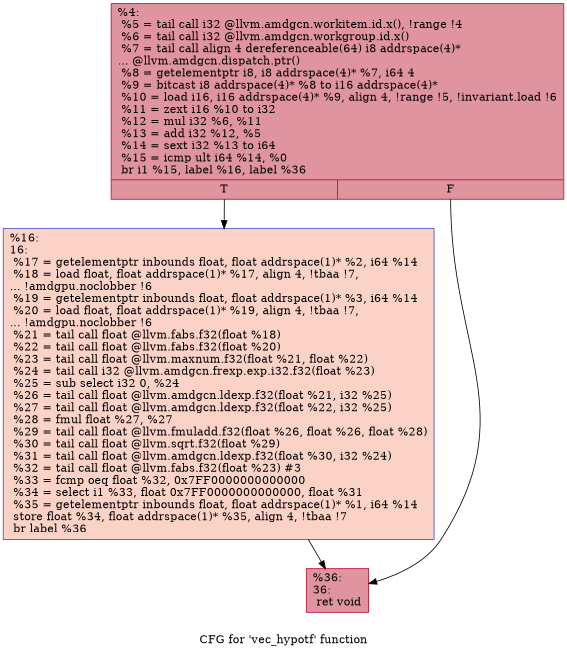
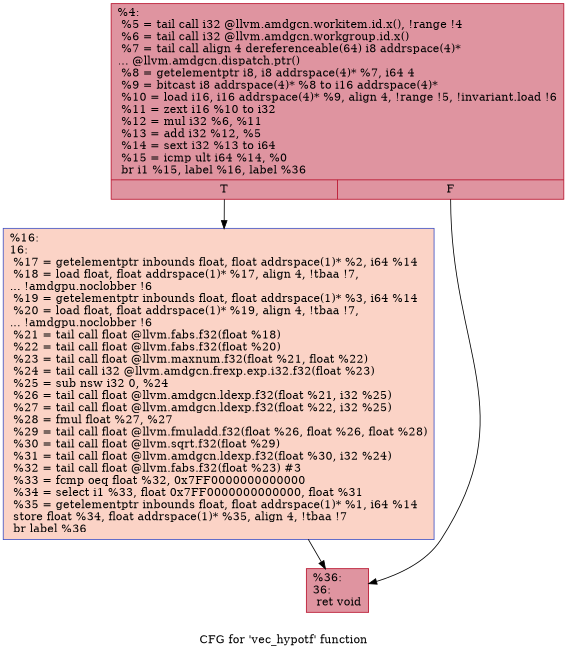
  digraph {
    label="CFG for 'vec_hypotf' function"
    node [color="#b70d28ff" fillcolor="#b70d2870" shape=record style=filled]
    n1 [label="{%4:\l  %5 = tail call i32 @llvm.amdgcn.workitem.id.x(), !range !4\l  %6 = tail call i32 @llvm.amdgcn.workgroup.id.x()\l  %7 = tail call align 4 dereferenceable(64) i8 addrspace(4)*\l... @llvm.amdgcn.dispatch.ptr()\l  %8 = getelementptr i8, i8 addrspace(4)* %7, i64 4\l  %9 = bitcast i8 addrspace(4)* %8 to i16 addrspace(4)*\l  %10 = load i16, i16 addrspace(4)* %9, align 4, !range !5, !invariant.load !6\l  %11 = zext i16 %10 to i32\l  %12 = mul i32 %6, %11\l  %13 = add i32 %12, %5\l  %14 = sext i32 %13 to i64\l  %15 = icmp ult i64 %14, %0\l  br i1 %15, label %16, label %36\l|{<s0>T|<s1>F}}"]
-   n2 [color="#3d50c3ff" fillcolor="#f59c7d70" label="{%16:\l16:                                               \l  %17 = getelementptr inbounds float, float addrspace(1)* %2, i64 %14\l  %18 = load float, float addrspace(1)* %17, align 4, !tbaa !7,\l... !amdgpu.noclobber !6\l  %19 = getelementptr inbounds float, float addrspace(1)* %3, i64 %14\l  %20 = load float, float addrspace(1)* %19, align 4, !tbaa !7,\l... !amdgpu.noclobber !6\l  %21 = tail call float @llvm.fabs.f32(float %18)\l  %22 = tail call float @llvm.fabs.f32(float %20)\l  %23 = tail call float @llvm.maxnum.f32(float %21, float %22)\l  %24 = tail call i32 @llvm.amdgcn.frexp.exp.i32.f32(float %23)\l  %25 = sub select i32 0, %24\l  %26 = tail call float @llvm.amdgcn.ldexp.f32(float %21, i32 %25)\l  %27 = tail call float @llvm.amdgcn.ldexp.f32(float %22, i32 %25)\l  %28 = fmul float %27, %27\l  %29 = tail call float @llvm.fmuladd.f32(float %26, float %26, float %28)\l  %30 = tail call float @llvm.sqrt.f32(float %29)\l  %31 = tail call float @llvm.amdgcn.ldexp.f32(float %30, i32 %24)\l  %32 = tail call float @llvm.fabs.f32(float %23) #3\l  %33 = fcmp oeq float %32, 0x7FF0000000000000\l  %34 = select i1 %33, float 0x7FF0000000000000, float %31\l  %35 = getelementptr inbounds float, float addrspace(1)* %1, i64 %14\l  store float %34, float addrspace(1)* %35, align 4, !tbaa !7\l  br label %36\l}"]
+   n2 [color="#3d50c3ff" fillcolor="#f59c7d70" label="{%16:\l16:                                               \l  %17 = getelementptr inbounds float, float addrspace(1)* %2, i64 %14\l  %18 = load float, float addrspace(1)* %17, align 4, !tbaa !7,\l... !amdgpu.noclobber !6\l  %19 = getelementptr inbounds float, float addrspace(1)* %3, i64 %14\l  %20 = load float, float addrspace(1)* %19, align 4, !tbaa !7,\l... !amdgpu.noclobber !6\l  %21 = tail call float @llvm.fabs.f32(float %18)\l  %22 = tail call float @llvm.fabs.f32(float %20)\l  %23 = tail call float @llvm.maxnum.f32(float %21, float %22)\l  %24 = tail call i32 @llvm.amdgcn.frexp.exp.i32.f32(float %23)\l  %25 = sub nsw i32 0, %24\l  %26 = tail call float @llvm.amdgcn.ldexp.f32(float %21, i32 %25)\l  %27 = tail call float @llvm.amdgcn.ldexp.f32(float %22, i32 %25)\l  %28 = fmul float %27, %27\l  %29 = tail call float @llvm.fmuladd.f32(float %26, float %26, float %28)\l  %30 = tail call float @llvm.sqrt.f32(float %29)\l  %31 = tail call float @llvm.amdgcn.ldexp.f32(float %30, i32 %24)\l  %32 = tail call float @llvm.fabs.f32(float %23) #3\l  %33 = fcmp oeq float %32, 0x7FF0000000000000\l  %34 = select i1 %33, float 0x7FF0000000000000, float %31\l  %35 = getelementptr inbounds float, float addrspace(1)* %1, i64 %14\l  store float %34, float addrspace(1)* %35, align 4, !tbaa !7\l  br label %36\l}"]
    n3 [label="{%36:\l36:                                               \l  ret void\l}"]
    n1 -> n2 [tailport=s0]
    n1 -> n3 [tailport=s1]
    n2 -> n3
  }
